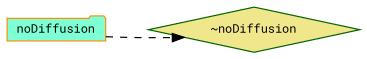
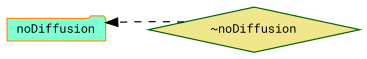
  digraph {
    rankdir=LR
    fontname="Roboto Mono"
    node [fontname="Roboto Mono" fontsize=10 style=filled]
    n1 [color=darkorange fillcolor=aquamarine fontcolor=black height=0.2 label=noDiffusion shape=folder width=0.4]
    n2 [color=darkgreen height=0.2 label="~noDiffusion" shape=diamond width=0.4 fillcolor=khaki]
-   n1 -> n2 [color=black fontname="Roboto Mono" fontsize=10 labelfontname=Helvetica labelfontsize=10 style=dashed]
+   n2 -> n1 [color=black fontname="Roboto Mono" fontsize=10 labelfontname=Helvetica labelfontsize=10 style=dashed]
  }
